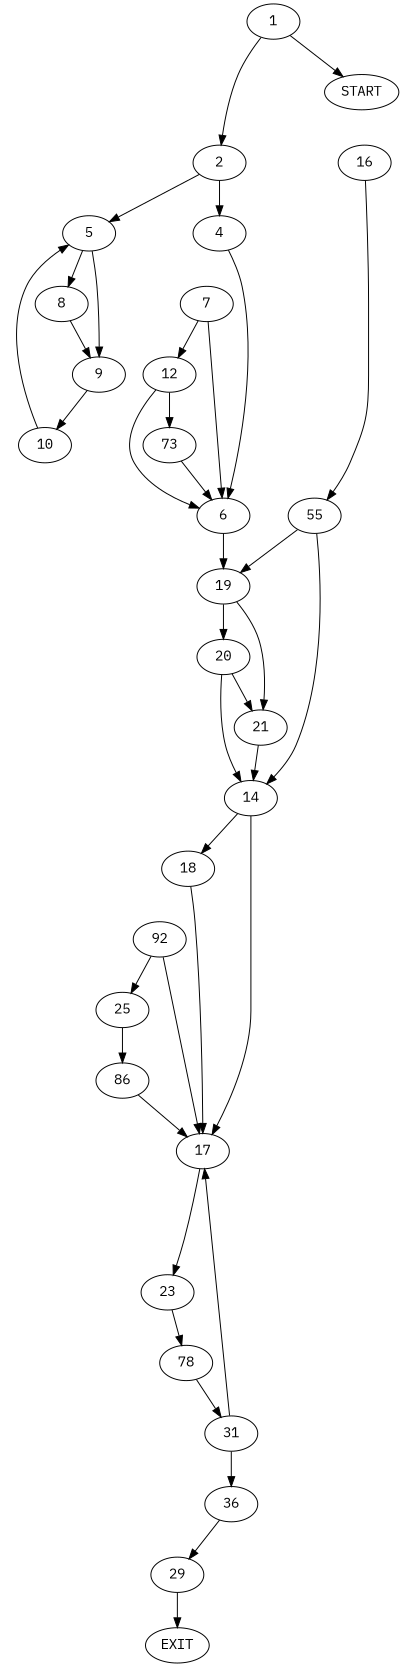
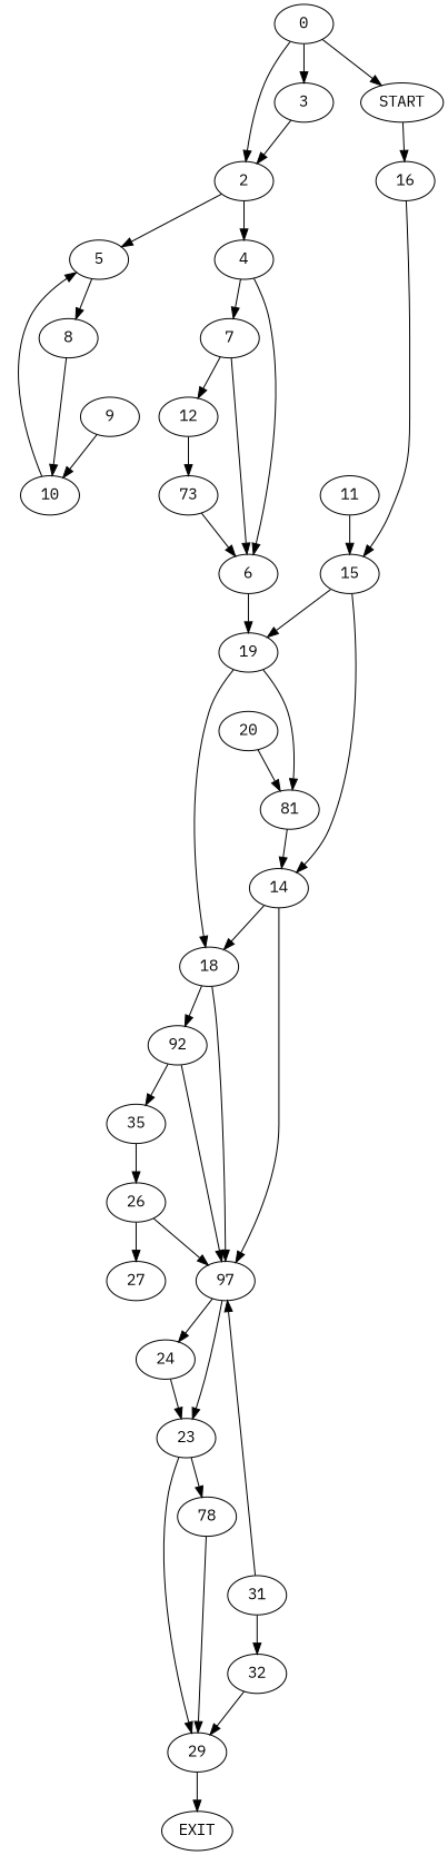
  digraph {
    fontname="IBM Plex Mono"
    node [fontname="IBM Plex Mono"]
    edge [fontname="IBM Plex Mono"]
    n1 [label=START]
    16
-   1
+   1 [label=0]
    2
-   15 [label=55]
+   3
+   15
    n7 [label=EXIT]
    4
    5
    6
    7
    8
    9
    19
    12
    10
+   11
    n18 [label=73]
    14
-   17
+   17 [label=97]
    18
    23
+   24
    n24 [label=92]
    20
-   21
+   21 [label=81]
    n27 [label=78]
    29
-   25
-   26 [label=86]
+   25 [label=35]
+   26
    31
-   32 [label=36]
+   27
+   32
+   n1 -> 16
    16 -> 15
    1 -> n1
    1 -> 2
+   1 -> 3
    2 -> 4
    2 -> 5
+   3 -> 2
    15 -> 19
    15 -> 14
    4 -> 6
+   4 -> 7
    5 -> 8
-   5 -> 9
    6 -> 19
    7 -> 6
    7 -> 12
-   8 -> 9
+   8 -> 10
    9 -> 10
-   19 -> 20
+   19 -> 18
    19 -> 21
-   12 -> 6
    12 -> n18
    10 -> 5
+   11 -> 15
    n18 -> 6
    14 -> 17
    14 -> 18
    17 -> 23
+   17 -> 24
    18 -> 17
+   18 -> n24
    23 -> n27
+   23 -> 29
+   24 -> 23
    n24 -> 17
    n24 -> 25
-   20 -> 14
    20 -> 21
    21 -> 14
-   n27 -> 31
+   n27 -> 29
    29 -> n7
    25 -> 26
    26 -> 17
+   26 -> 27
    31 -> 17
    31 -> 32
    32 -> 29
  }
